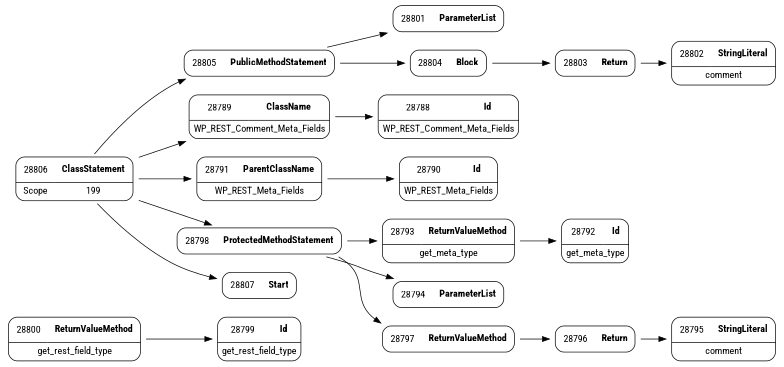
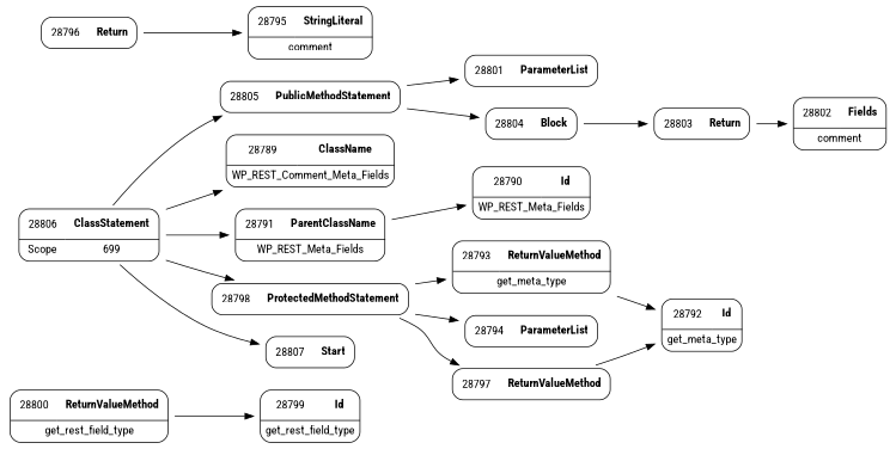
  digraph {
    fontname="Roboto Condensed"
    rankdir=LR
    node [fontname="Roboto Condensed" shape=none]
    edge [fontname="Roboto Condensed" weight=2]
    n1 [label=<<TABLE border='1' cellspacing='0' cellpadding='10' style='rounded' ><TR><TD border='0'>28800</TD><TD border='0'><B>ReturnValueMethod</B></TD></TR><HR/><TR><TD border='0' cellpadding='5' colspan='2'>get_rest_field_type</TD></TR></TABLE>>]
    n2 [label=<<TABLE border='1' cellspacing='0' cellpadding='10' style='rounded' ><TR><TD border='0'>28799</TD><TD border='0'><B>Id</B></TD></TR><HR/><TR><TD border='0' cellpadding='5' colspan='2'>get_rest_field_type</TD></TR></TABLE>>]
    n3 [label=<<TABLE border='1' cellspacing='0' cellpadding='10' style='rounded' ><TR><TD border='0'>28801</TD><TD border='0'><B>ParameterList</B></TD></TR></TABLE>>]
-   n4 [label=<<TABLE border='1' cellspacing='0' cellpadding='10' style='rounded' ><TR><TD border='0'>28802</TD><TD border='0'><B>StringLiteral</B></TD></TR><HR/><TR><TD border='0' cellpadding='5' colspan='2'>comment</TD></TR></TABLE>>]
+   n4 [label=<<TABLE border='1' cellspacing='0' cellpadding='10' style='rounded' ><TR><TD border='0'>28802</TD><TD border='0'><B>Fields</B></TD></TR><HR/><TR><TD border='0' cellpadding='5' colspan='2'>comment</TD></TR></TABLE>>]
    n5 [label=<<TABLE border='1' cellspacing='0' cellpadding='10' style='rounded' ><TR><TD border='0'>28803</TD><TD border='0'><B>Return</B></TD></TR></TABLE>>]
    n6 [label=<<TABLE border='1' cellspacing='0' cellpadding='10' style='rounded' ><TR><TD border='0'>28804</TD><TD border='0'><B>Block</B></TD></TR></TABLE>>]
    n7 [label=<<TABLE border='1' cellspacing='0' cellpadding='10' style='rounded' ><TR><TD border='0'>28805</TD><TD border='0'><B>PublicMethodStatement</B></TD></TR></TABLE>>]
-   n8 [label=<<TABLE border='1' cellspacing='0' cellpadding='10' style='rounded' ><TR><TD border='0'>28806</TD><TD border='0'><B>ClassStatement</B></TD></TR><HR/><TR><TD border='0' cellpadding='5'>Scope</TD><TD border='0' cellpadding='5'>199</TD></TR></TABLE>>]
+   n8 [label=<<TABLE border='1' cellspacing='0' cellpadding='10' style='rounded' ><TR><TD border='0'>28806</TD><TD border='0'><B>ClassStatement</B></TD></TR><HR/><TR><TD border='0' cellpadding='5'>Scope</TD><TD border='0' cellpadding='5'>699</TD></TR></TABLE>>]
    n9 [label=<<TABLE border='1' cellspacing='0' cellpadding='10' style='rounded' ><TR><TD border='0'>28789</TD><TD border='0'><B>ClassName</B></TD></TR><HR/><TR><TD border='0' cellpadding='5' colspan='2'>WP_REST_Comment_Meta_Fields</TD></TR></TABLE>>]
    n10 [label=<<TABLE border='1' cellspacing='0' cellpadding='10' style='rounded' ><TR><TD border='0'>28791</TD><TD border='0'><B>ParentClassName</B></TD></TR><HR/><TR><TD border='0' cellpadding='5' colspan='2'>WP_REST_Meta_Fields</TD></TR></TABLE>>]
    n11 [label=<<TABLE border='1' cellspacing='0' cellpadding='10' style='rounded' ><TR><TD border='0'>28798</TD><TD border='0'><B>ProtectedMethodStatement</B></TD></TR></TABLE>>]
    n12 [label=<<TABLE border='1' cellspacing='0' cellpadding='10' style='rounded' ><TR><TD border='0'>28807</TD><TD border='0'><B>Start</B></TD></TR></TABLE>>]
-   n13 [label=<<TABLE border='1' cellspacing='0' cellpadding='10' style='rounded' ><TR><TD border='0'>28788</TD><TD border='0'><B>Id</B></TD></TR><HR/><TR><TD border='0' cellpadding='5' colspan='2'>WP_REST_Comment_Meta_Fields</TD></TR></TABLE>>]
    n14 [label=<<TABLE border='1' cellspacing='0' cellpadding='10' style='rounded' ><TR><TD border='0'>28790</TD><TD border='0'><B>Id</B></TD></TR><HR/><TR><TD border='0' cellpadding='5' colspan='2'>WP_REST_Meta_Fields</TD></TR></TABLE>>]
    n15 [label=<<TABLE border='1' cellspacing='0' cellpadding='10' style='rounded' ><TR><TD border='0'>28793</TD><TD border='0'><B>ReturnValueMethod</B></TD></TR><HR/><TR><TD border='0' cellpadding='5' colspan='2'>get_meta_type</TD></TR></TABLE>>]
    n16 [label=<<TABLE border='1' cellspacing='0' cellpadding='10' style='rounded' ><TR><TD border='0'>28794</TD><TD border='0'><B>ParameterList</B></TD></TR></TABLE>>]
    n17 [label=<<TABLE border='1' cellspacing='0' cellpadding='10' style='rounded' ><TR><TD border='0'>28797</TD><TD border='0'><B>ReturnValueMethod</B></TD></TR></TABLE>>]
    n18 [label=<<TABLE border='1' cellspacing='0' cellpadding='10' style='rounded' ><TR><TD border='0'>28792</TD><TD border='0'><B>Id</B></TD></TR><HR/><TR><TD border='0' cellpadding='5' colspan='2'>get_meta_type</TD></TR></TABLE>>]
    n19 [label=<<TABLE border='1' cellspacing='0' cellpadding='10' style='rounded' ><TR><TD border='0'>28796</TD><TD border='0'><B>Return</B></TD></TR></TABLE>>]
    n20 [label=<<TABLE border='1' cellspacing='0' cellpadding='10' style='rounded' ><TR><TD border='0'>28795</TD><TD border='0'><B>StringLiteral</B></TD></TR><HR/><TR><TD border='0' cellpadding='5' colspan='2'>comment</TD></TR></TABLE>>]
    n1 -> n2
    n5 -> n4
    n6 -> n5
    n7 -> n3
    n7 -> n6
    n8 -> n7
    n8 -> n9
    n8 -> n10
    n8 -> n11
    n8 -> n12
-   n9 -> n13
    n10 -> n14
    n11 -> n15
    n11 -> n16
    n11 -> n17
    n15 -> n18
-   n17 -> n19
+   n17 -> n18
    n19 -> n20
  }
